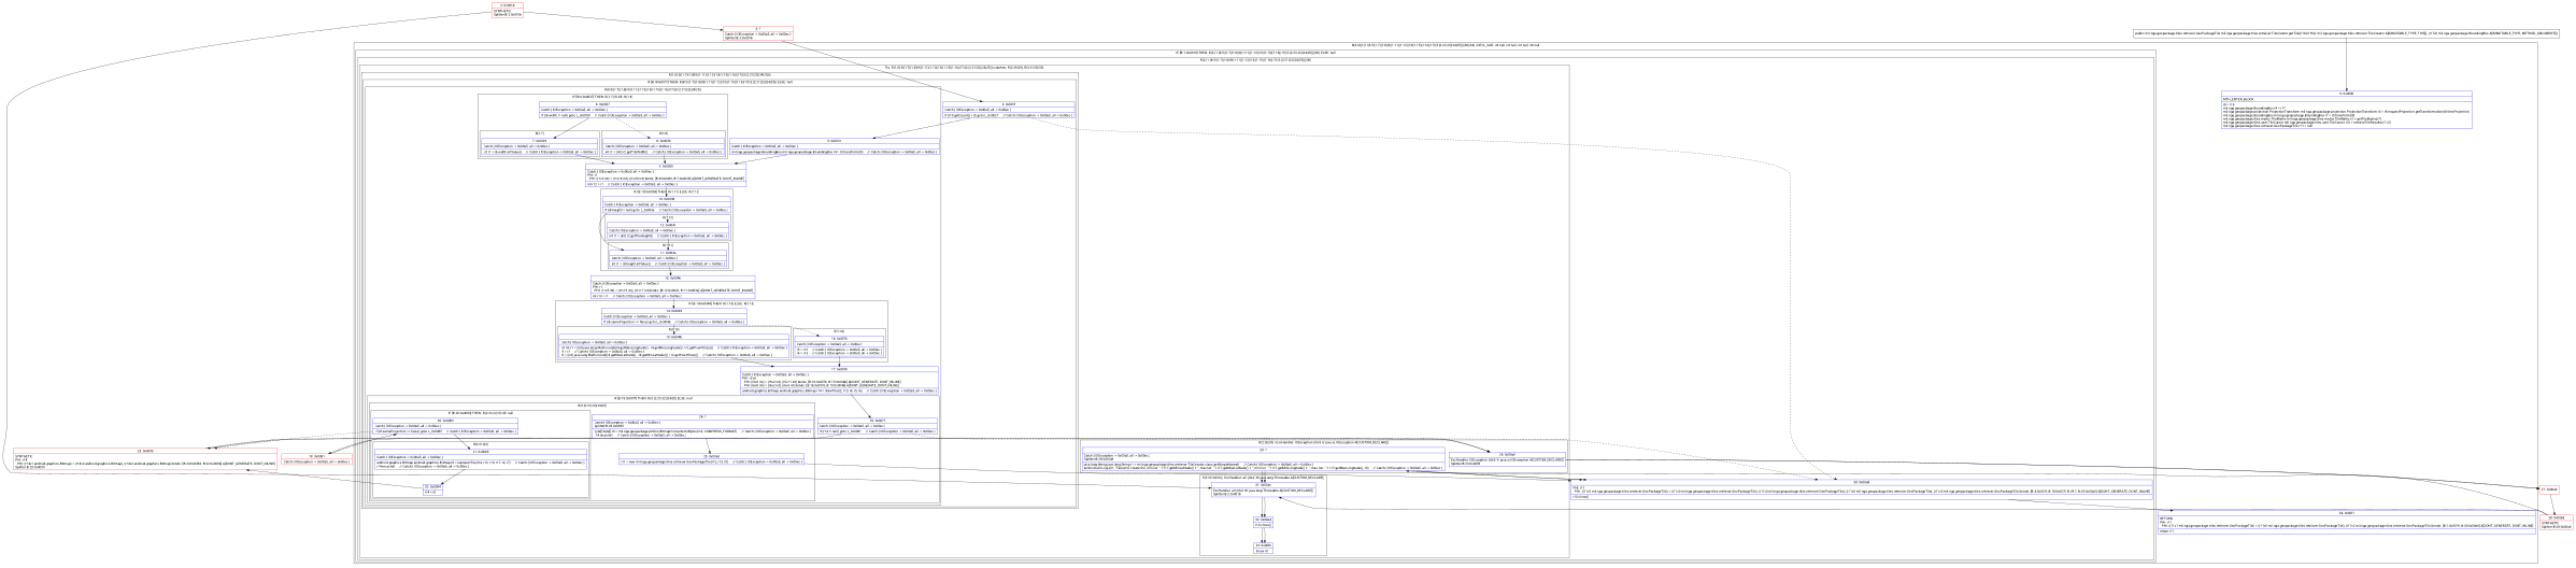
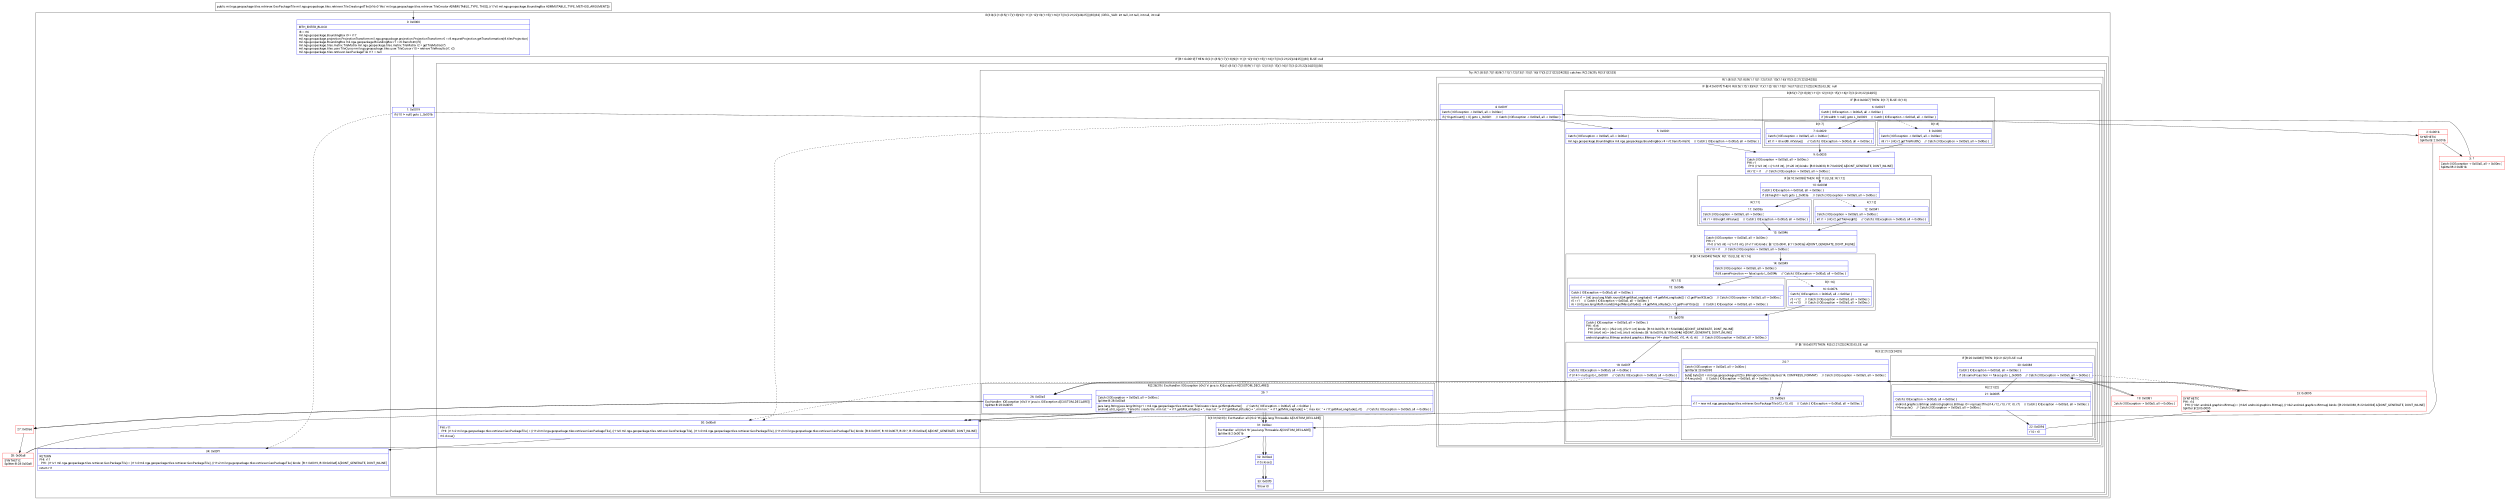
  digraph {
    fontname=Roboto
    node [color=blue fontname=Roboto shape=record]
    edge [fontname=Roboto]
    n1 [label="{7\:\ 0x0029|Catch:\{ IOException \-\> 0x00a5, all \-\> 0x00ec \}\l|int r1 = r8.width.intValue()     \/\/ Catch:\{ IOException \-\> 0x00a5, all \-\> 0x00ec \}\l}"]
    n2 [label="{8\:\ 0x0030|Catch:\{ IOException \-\> 0x00a5, all \-\> 0x00ec \}\l|int r1 = (int) r2.getTileWidth()     \/\/ Catch:\{ IOException \-\> 0x00a5, all \-\> 0x00ec \}\l}"]
    n3 [label="{6\:\ 0x0027|Catch:\{ IOException \-\> 0x00a5, all \-\> 0x00ec \}\l|if (r8.width != null) goto L_0x0029     \/\/ Catch:\{ IOException \-\> 0x00a5, all \-\> 0x00ec \}\l}"]
    n4 [label="{11\:\ 0x003a|Catch:\{ IOException \-\> 0x00a5, all \-\> 0x00ec \}\l|int r1 = r8.height.intValue()     \/\/ Catch:\{ IOException \-\> 0x00a5, all \-\> 0x00ec \}\l}"]
    n5 [label="{12\:\ 0x0041|Catch:\{ IOException \-\> 0x00a5, all \-\> 0x00ec \}\l|int r1 = (int) r2.getTileHeight()     \/\/ Catch:\{ IOException \-\> 0x00a5, all \-\> 0x00ec \}\l}"]
    n6 [label="{10\:\ 0x0038|Catch:\{ IOException \-\> 0x00a5, all \-\> 0x00ec \}\l|if (r8.height != null) goto L_0x003a     \/\/ Catch:\{ IOException \-\> 0x00a5, all \-\> 0x00ec \}\l}"]
    n7 [label="{15\:\ 0x004b|Catch:\{ IOException \-\> 0x00a5, all \-\> 0x00ec \}\l|int int r1 = (int) java.lang.Math.round((r4.getMaxLongitude() \- r4.getMinLongitude()) \/ r2.getPixelXSize())     \/\/ Catch:\{ IOException \-\> 0x00a5, all \-\> 0x00ec \}\lr5 = r1     \/\/ Catch:\{ IOException \-\> 0x00a5, all \-\> 0x00ec \}\lr6 = (int) java.lang.Math.round((r4.getMaxLatitude() \- r4.getMinLatitude()) \/ r2.getPixelYSize())     \/\/ Catch:\{ IOException \-\> 0x00a5, all \-\> 0x00ec \}\l}"]
    n8 [label="{16\:\ 0x0076|Catch:\{ IOException \-\> 0x00a5, all \-\> 0x00ec \}\l|r5 = r12     \/\/ Catch:\{ IOException \-\> 0x00a5, all \-\> 0x00ec \}\lr6 = r13     \/\/ Catch:\{ IOException \-\> 0x00a5, all \-\> 0x00ec \}\l}"]
    n9 [label="{14\:\ 0x0049|Catch:\{ IOException \-\> 0x00a5, all \-\> 0x00ec \}\l|if (r8.sameProjection == false) goto L_0x004b     \/\/ Catch:\{ IOException \-\> 0x00a5, all \-\> 0x00ec \}\l}"]
    n10 [label="{21\:\ 0x0085|Catch:\{ IOException \-\> 0x00a5, all \-\> 0x00ec \}\l|android.graphics.Bitmap android.graphics.Bitmap r0 = reprojectTile(r14, r12, r13, r17, r0, r7)     \/\/ Catch:\{ IOException \-\> 0x00a5, all \-\> 0x00ec \}\lr14.recycle()     \/\/ Catch:\{ IOException \-\> 0x00a5, all \-\> 0x00ec \}\l}"]
    n11 [label="{22\:\ 0x0094|r14 = r0\l}"]
    n12 [label="{20\:\ 0x0083|Catch:\{ IOException \-\> 0x00a5, all \-\> 0x00ec \}\l|if (r8.sameProjection == false) goto L_0x0085     \/\/ Catch:\{ IOException \-\> 0x00a5, all \-\> 0x00ec \}\l}"]
    n13 [label="{24\:\ ?|Catch:\{ IOException \-\> 0x00a5, all \-\> 0x00ec \}\lSplitter:B:23:0x0095\l|byte[] byte[] r0 = mil.nga.geopackage.p022io.BitmapConverter.toBytes(r14, COMPRESS_FORMAT)     \/\/ Catch:\{ IOException \-\> 0x00a5, all \-\> 0x00ec \}\lr14.recycle()     \/\/ Catch:\{ IOException \-\> 0x00a5, all \-\> 0x00ec \}\l}"]
    n14 [label="{25\:\ 0x00a3|r11 = new mil.nga.geopackage.tiles.retriever.GeoPackageTile(r12, r13, r0)     \/\/ Catch:\{ IOException \-\> 0x00a5, all \-\> 0x00ec \}\l}"]
    n15 [label="{18\:\ 0x007f|Catch:\{ IOException \-\> 0x00a5, all \-\> 0x00ec \}\l|if (r14 != null) goto L_0x0081     \/\/ Catch:\{ IOException \-\> 0x00a5, all \-\> 0x00ec \}\l}"]
    n16 [label="{5\:\ 0x0021|Catch:\{ IOException \-\> 0x00a5, all \-\> 0x00ec \}\l|mil.nga.geopackage.BoundingBox mil.nga.geopackage.BoundingBox r4 = r0.transform(r9)     \/\/ Catch:\{ IOException \-\> 0x00a5, all \-\> 0x00ec \}\l}"]
    n17 [label="{9\:\ 0x0035|Catch:\{ IOException \-\> 0x00a5, all \-\> 0x00ec \}\lPHI: r1 \l  PHI: (r1v3 int) = (r1v18 int), (r1v20 int) binds: [B:8:0x0030, B:7:0x0029] A[DONT_GENERATE, DONT_INLINE]\l|int r12 = r1     \/\/ Catch:\{ IOException \-\> 0x00a5, all \-\> 0x00ec \}\l}"]
    n18 [label="{13\:\ 0x0046|Catch:\{ IOException \-\> 0x00a5, all \-\> 0x00ec \}\lPHI: r1 \l  PHI: (r1v5 int) = (r1v15 int), (r1v17 int) binds: [B:12:0x0041, B:11:0x003a] A[DONT_GENERATE, DONT_INLINE]\l|int r13 = r1     \/\/ Catch:\{ IOException \-\> 0x00a5, all \-\> 0x00ec \}\l}"]
    n19 [label="{17\:\ 0x0078|Catch:\{ IOException \-\> 0x00a5, all \-\> 0x00ec \}\lPHI: r5 r6 \l  PHI: (r5v0 int) = (r5v2 int), (r5v11 int) binds: [B:16:0x0076, B:15:0x004b] A[DONT_GENERATE, DONT_INLINE]\l  PHI: (r6v0 int) = (r6v2 int), (r6v3 int) binds: [B:16:0x0076, B:15:0x004b] A[DONT_GENERATE, DONT_INLINE]\l|android.graphics.Bitmap android.graphics.Bitmap r14 = drawTile(r2, r10, r4, r5, r6)     \/\/ Catch:\{ IOException \-\> 0x00a5, all \-\> 0x00ec \}\l}"]
    n20 [label="{4\:\ 0x001f|Catch:\{ IOException \-\> 0x00a5, all \-\> 0x00ec \}\l|if (r10.getCount() \> 0) goto L_0x0021     \/\/ Catch:\{ IOException \-\> 0x00a5, all \-\> 0x00ec \}\l}"]
    n21 [label="{26\:\ 0x00a5|ExcHandler: IOException (r0v3 'e' java.io.IOException A[CUSTOM_DECLARE])\lSplitter:B:23:0x0095\l}"]
    n22 [label="{29\:\ ?|Catch:\{ IOException \-\> 0x00a5, all \-\> 0x00ec \}\lSplitter:B:28:0x00a8\l|java.lang.String java.lang.String r1 = mil.nga.geopackage.tiles.retriever.TileCreator.class.getSimpleName()     \/\/ Catch:\{ IOException \-\> 0x00a5, all \-\> 0x00ec \}\landroid.util.Log.e(r1, \"Failed to create tile. min lat: \" + r17.getMinLatitude() + \", max lat: \" + r17.getMaxLatitude() + \", min lon: \" + r17.getMinLongitude() + \", max lon: \" + r17.getMaxLongitude(), r0)     \/\/ Catch:\{ IOException \-\> 0x00a5, all \-\> 0x00ec \}\l}"]
    n23 [label="{31\:\ 0x00ec|ExcHandler: all (r0v2 'th' java.lang.Throwable A[CUSTOM_DECLARE])\lSplitter:B:2:0x001b\l}"]
    n24 [label="{32\:\ 0x00ed|r10.close()\l}"]
    n25 [label="{33\:\ 0x00f0|throw r0\l}"]
    n26 [label="{30\:\ 0x00e8|PHI: r11 \l  PHI: (r11v2 mil.nga.geopackage.tiles.retriever.GeoPackageTile) = (r11v0 mil.nga.geopackage.tiles.retriever.GeoPackageTile), (r11v0 mil.nga.geopackage.tiles.retriever.GeoPackageTile), (r11v0 mil.nga.geopackage.tiles.retriever.GeoPackageTile), (r11v3 mil.nga.geopackage.tiles.retriever.GeoPackageTile) binds: [B:4:0x001f, B:18:0x007f, B:29:?, B:25:0x00a3] A[DONT_GENERATE, DONT_INLINE]\l|r10.close()\l}"]
+   n27 [label="{1\:\ 0x0019|if (r10 != null) goto L_0x001b\l}"]
    n28 [label="{0\:\ 0x0000|MTH_ENTER_BLOCK\l|r8 = r16\lmil.nga.geopackage.BoundingBox r9 = r17\lmil.nga.geopackage.projection.ProjectionTransform mil.nga.geopackage.projection.ProjectionTransform r0 = r8.requestProjection.getTransformation(r8.tilesProjection)\lmil.nga.geopackage.BoundingBox mil.nga.geopackage.BoundingBox r7 = r0.transform(r9)\lmil.nga.geopackage.tiles.matrix.TileMatrix mil.nga.geopackage.tiles.matrix.TileMatrix r2 = getTileMatrix(r7)\lmil.nga.geopackage.tiles.user.TileCursor mil.nga.geopackage.tiles.user.TileCursor r10 = retrieveTileResults(r7, r2)\lmil.nga.geopackage.tiles.retriever.GeoPackageTile r11 = null\l}"]
    n29 [label="{34\:\ 0x00f1|RETURN\lPHI: r11 \l  PHI: (r11v1 mil.nga.geopackage.tiles.retriever.GeoPackageTile) = (r11v0 mil.nga.geopackage.tiles.retriever.GeoPackageTile), (r11v2 mil.nga.geopackage.tiles.retriever.GeoPackageTile) binds: [B:1:0x0019, B:30:0x00e8] A[DONT_GENERATE, DONT_INLINE]\l|return r11\l}"]
    n30 [color=red label="{23\:\ 0x0095|SYNTHETIC\lPHI: r14 \l  PHI: (r14v1 android.graphics.Bitmap) = (r14v0 android.graphics.Bitmap), (r14v2 android.graphics.Bitmap) binds: [B:20:0x0083, B:22:0x0094] A[DONT_GENERATE, DONT_INLINE]\lSplitter:B:23:0x0095\l}"]
    n31 [color=red label="{19\:\ 0x0081|Catch:\{ IOException \-\> 0x00a5, all \-\> 0x00ec \}\l}"]
    n32 [color=red label="{27\:\ 0x00a6}"]
    n33 [color=red label="{2\:\ 0x001b|SYNTHETIC\lSplitter:B:2:0x001b\l}"]
    n34 [color=red label="{3\:\ ?|Catch:\{ IOException \-\> 0x00a5, all \-\> 0x00ec \}\lSplitter:B:2:0x001b\l}"]
    n35 [color=red label="{28\:\ 0x00a8|SYNTHETIC\lSplitter:B:28:0x00a8\l}"]
    n36 [label="{public mil.nga.geopackage.tiles.retriever.GeoPackageTile mil.nga.geopackage.tiles.retriever.TileCreator.getTile((r16v0 'this' mil.nga.geopackage.tiles.retriever.TileCreator A[IMMUTABLE_TYPE, THIS]), (r17v0 mil.nga.geopackage.BoundingBox A[IMMUTABLE_TYPE, METHOD_ARGUMENT])) }" color=""]
    subgraph cluster_1 {
      label="R(3:0|(2:(1:(8:5|(1:7)(1:8)|9|(1:11)(1:12)|13|(1:15)(1:16)|17|(3:(2:21|22)|24|25)))|30)|34) | DECL_VAR: int null, int null, int null, int null\l"
      n28
      n29
      subgraph cluster_2 {
        label="IF [B:1:0x0019] THEN: R(2:(1:(8:5|(1:7)(1:8)|9|(1:11)(1:12)|13|(1:15)(1:16)|17|(3:(2:21|22)|24|25)))|30) ELSE: null"
+       n27
        subgraph cluster_3 {
          label="R(2:(1:(8:5|(1:7)(1:8)|9|(1:11)(1:12)|13|(1:15)(1:16)|17|(3:(2:21|22)|24|25)))|30)"
          n26
          subgraph cluster_4 {
            label="Try: R(1:(8:5|(1:7)(1:8)|9|(1:11)(1:12)|13|(1:15)(1:16)|17|(3:(2:21|22)|24|25))) catches: R(2:26|29), R(3:31|32|33)"
            subgraph cluster_5 {
              label="R(1:(8:5|(1:7)(1:8)|9|(1:11)(1:12)|13|(1:15)(1:16)|17|(3:(2:21|22)|24|25)))"
              subgraph cluster_6 {
                label="IF [B:4:0x001f] THEN: R(8:5|(1:7)(1:8)|9|(1:11)(1:12)|13|(1:15)(1:16)|17|(3:(2:21|22)|24|25)) ELSE: null"
                n20
                subgraph cluster_7 {
                  label="R(8:5|(1:7)(1:8)|9|(1:11)(1:12)|13|(1:15)(1:16)|17|(3:(2:21|22)|24|25))"
                  n16
                  n17
                  n18
                  n19
                  subgraph cluster_8 {
                    label="IF [B:6:0x0027] THEN: R(1:7) ELSE: R(1:8)"
                    n3
                    subgraph cluster_9 {
                      label="R(1:7)"
                      n1
                    }
                    subgraph cluster_10 {
                      label="R(1:8)"
                      n2
                    }
                  }
                  subgraph cluster_11 {
                    label="IF [B:10:0x0038] THEN: R(1:11) ELSE: R(1:12)"
                    n6
                    subgraph cluster_12 {
                      label="R(1:11)"
                      n4
                    }
                    subgraph cluster_13 {
                      label="R(1:12)"
                      n5
                    }
                  }
                  subgraph cluster_14 {
                    label="IF [B:14:0x0049] THEN: R(1:15) ELSE: R(1:16)"
                    n9
                    subgraph cluster_15 {
                      label="R(1:15)"
                      n7
                    }
                    subgraph cluster_16 {
                      label="R(1:16)"
                      n8
                    }
                  }
                  subgraph cluster_17 {
                    label="IF [B:18:0x007f] THEN: R(3:(2:21|22)|24|25) ELSE: null"
                    n15
                    subgraph cluster_18 {
                      label="R(3:(2:21|22)|24|25)"
                      n13
                      n14
                      subgraph cluster_19 {
                        label="IF [B:20:0x0083] THEN: R(2:21|22) ELSE: null"
                        n12
                        subgraph cluster_20 {
                          label="R(2:21|22)"
                          n10
                          n11
                        }
                      }
                    }
                  }
                }
              }
            }
            subgraph cluster_21 {
              label="R(2:26|29) | ExcHandler: IOException (r0v3 'e' java.io.IOException A[CUSTOM_DECLARE])\l"
              n21
              n22
            }
            subgraph cluster_22 {
              label="R(3:31|32|33) | ExcHandler: all (r0v2 'th' java.lang.Throwable A[CUSTOM_DECLARE])\l"
              n23
              n24
              n25
            }
          }
        }
      }
    }
    subgraph cluster_23 {
      label="R(2:26|29) | ExcHandler: IOException (r0v3 'e' java.io.IOException A[CUSTOM_DECLARE])\l"
    }
    subgraph cluster_24 {
      label="R(3:31|32|33) | ExcHandler: all (r0v2 'th' java.lang.Throwable A[CUSTOM_DECLARE])\l"
    }
    n1 -> n17
    n2 -> n17
    n3 -> n1
    n3 -> n2 [style=dashed]
    n4 -> n18
-   n5 -> n4
+   n5 -> n18
    n6 -> n4
    n6 -> n5 [style=dashed]
    n7 -> n19
    n8 -> n19
    n9 -> n7
    n9 -> n8 [style=dashed]
    n10 -> n11
    n11 -> n30
    n12 -> n10
    n12 -> n30 [style=dashed]
    n13 -> n14
    n13 -> n21
    n14 -> n26
    n15 -> n26 [style=dashed]
    n15 -> n31
    n16 -> n17
    n17 -> n6
    n18 -> n9
    n19 -> n15
    n20 -> n16
    n20 -> n26 [style=dashed]
    n21 -> n32
    n21 -> n32
    n22 -> n23
    n22 -> n23
    n22 -> n26
    n22 -> n26
    n23 -> n24
    n23 -> n24
    n24 -> n25
    n24 -> n25
    n26 -> n29
-   n13 -> n30
+   n27 -> n29 [style=dashed]
+   n27 -> n33
+   n28 -> n27
+   n30 -> n13
    n30 -> n21
    n31 -> n12
    n32 -> n35
    n33 -> n23
    n33 -> n34
    n34 -> n20
    n35 -> n22
    n35 -> n23
    n36 -> n28
  }
